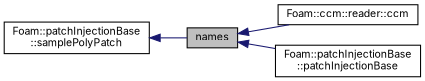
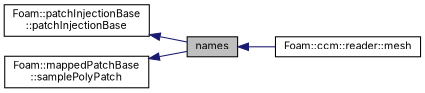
  digraph {
    fontname=Inter
    rankdir=LR
    node [color=black fontname=Inter fontsize=10 shape=record]
    edge [color=midnightblue dir=back fontname=Inter fontsize=10 labelfontname=Helvetica labelfontsize=10 style=solid]
    n1 [fillcolor=grey75 fontcolor=black height=0.2 label=names style=filled width=0.4]
-   n2 [height=0.2 label="Foam::ccm::reader::ccm" width=0.4]
+   n2 [height=0.2 label="Foam::ccm::reader::mesh" width=0.4]
    n3 [height=0.2 label="Foam::patchInjectionBase\l::patchInjectionBase" width=0.4]
-   n4 [height=0.2 label="Foam::patchInjectionBase\l::samplePolyPatch" width=0.4]
+   n4 [height=0.2 label="Foam::mappedPatchBase\l::samplePolyPatch" width=0.4]
    n1 -> n2
-   n1 -> n3
+   n3 -> n1
    n4 -> n1
  }
